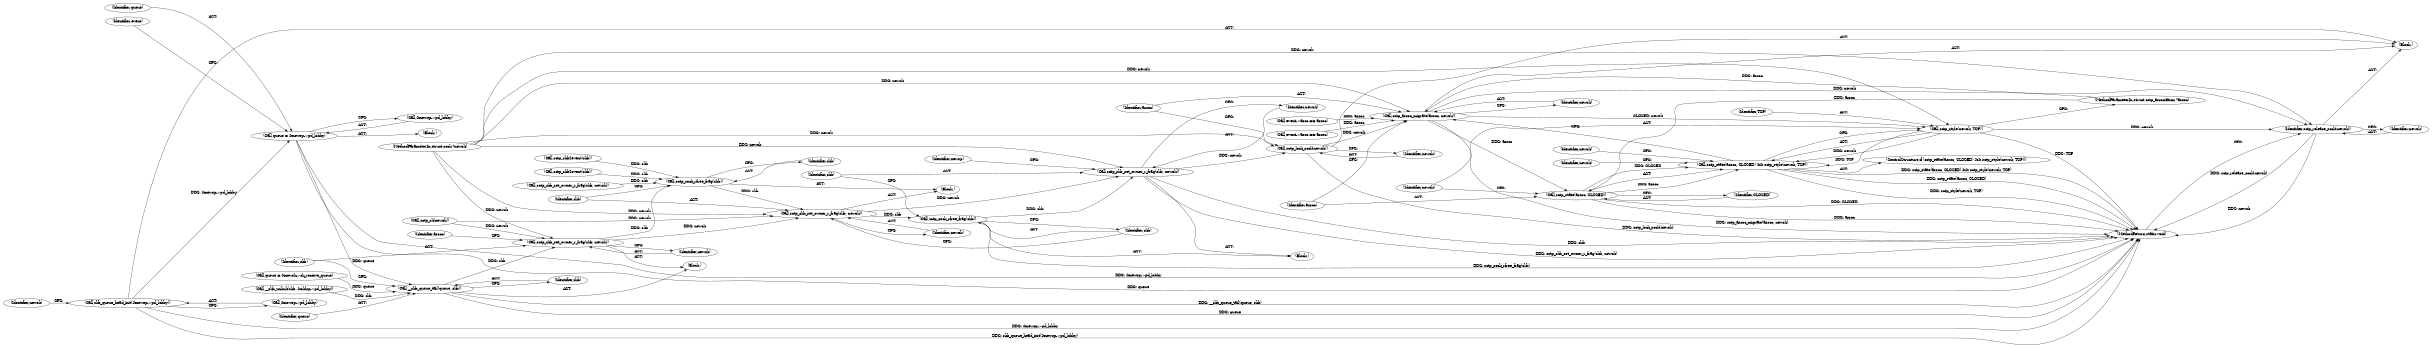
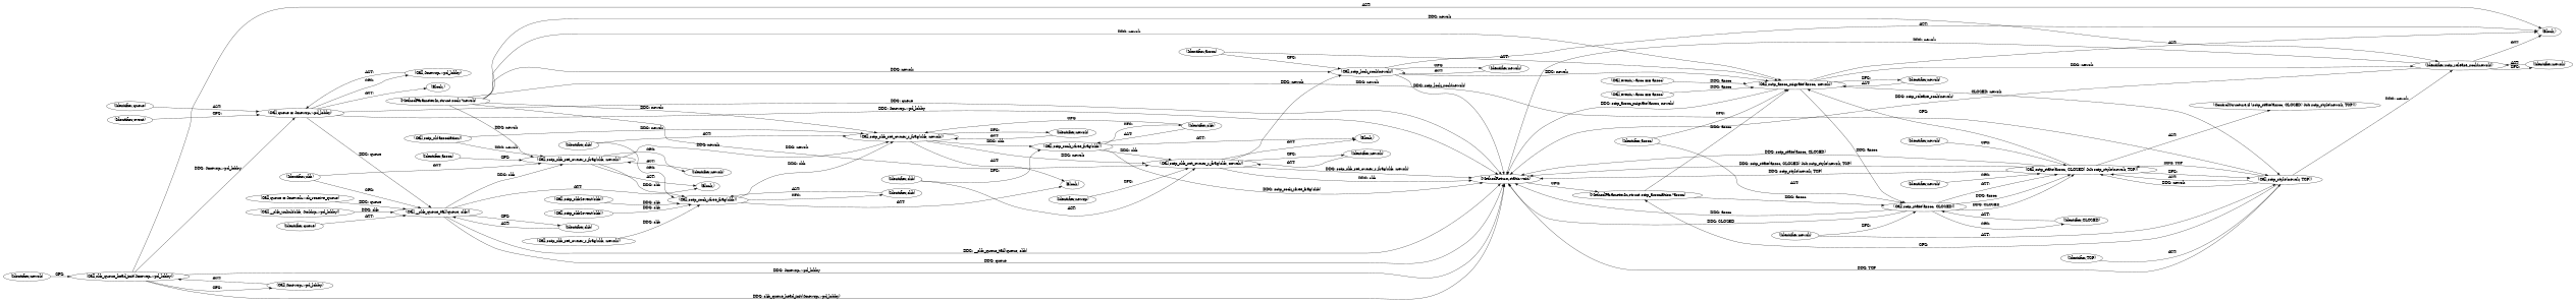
  digraph {
    rankdir=LR
    n1 [label="(Call,queue = &newsp->pd_lobby)"]
    n2 [label="(Call,__skb_queue_tail(queue, skb))"]
    n3 [label="(Block,)"]
    n4 [label="(MethodReturn,static void)"]
    n5 [label="(Call,&newsp->pd_lobby)"]
    n6 [label="(Call,sctp_skb_set_owner_r_frag(skb, newsk))"]
    n7 [label="(Identifier,skb)"]
    n8 [label="(Block,)"]
    n9 [label="(Identifier,sctp_release_sock(newsk))"]
    n10 [label="(Call,skb_queue_head_init(&newsp->pd_lobby))"]
    n11 [label="(Block,)"]
    n12 [label="(Call,&newsp->pd_lobby)"]
    n13 [label="(Call,sctp_sock_rfree_frag(skb))"]
    n14 [label="(Call,sctp_skb_set_owner_r_frag(skb, newsk))"]
    n15 [label="(Identifier,newsk)"]
    n16 [label="(Identifier,skb)"]
    n17 [label="(Block,)"]
    n18 [label="(Call,sctp_sock_rfree_frag(skb))"]
    n19 [label="(Call,sctp_skb_set_owner_r_frag(skb, newsk))"]
    n20 [label="(Identifier,newsk)"]
    n21 [label="(Identifier,skb)"]
    n22 [label="(Block,)"]
    n23 [label="(Call,sctp_lock_sock(newsk))"]
    n24 [label="(Identifier,newsk)"]
    n25 [label="(Call,sctp_assoc_migrate(assoc, newsk))"]
    n26 [label="(Identifier,newsk)"]
    n27 [label="(Call,sctp_state(assoc, CLOSED))"]
    n28 [label="(Call,sctp_style(newsk, TCP))"]
    n29 [label="(Identifier,newsk)"]
    n30 [label="(Call,sctp_state(assoc, CLOSED) && sctp_style(newsk, TCP))"]
    n31 [label="(Identifier,CLOSED)"]
    n32 [label="(MethodParameterIn,struct sctp_association *assoc)"]
    n33 [label="(Identifier,newsk)"]
    n34 [label="(ControlStructure,if (sctp_state(assoc, CLOSED) && sctp_style(newsk, TCP)))"]
    n35 [label="(Identifier,TCP)"]
    n36 [label="(Call,sctp_skb2event(skb))"]
    n37 [label="(Identifier,queue)"]
    n38 [label="(Call,sctp_skb2event(skb))"]
    n39 [label="(Identifier,assoc)"]
    n40 [label="(Identifier,skb)"]
    n41 [label="(Identifier,assoc)"]
    n42 [label="(Call,sctp_skb_set_owner_r_frag(skb, newsk))"]
    n43 [label="(Identifier,skb)"]
    n44 [label="(Call,event->asoc == assoc)"]
    n45 [label="(Identifier,newsk)"]
    n46 [label="(Identifier,newsk)"]
    n47 [label="(Identifier,assoc)"]
    n48 [label="(Identifier,queue)"]
    n49 [label="(MethodParameterIn,struct sock *newsk)"]
    n50 [label="(Identifier,newsp)"]
    n51 [label="(Call,event->asoc == assoc)"]
    n52 [label="(Identifier,event)"]
    n53 [label="(Call,queue = &newsk->sk_receive_queue)"]
    n54 [label="(Identifier,skb)"]
    n55 [label="(Identifier,newsk)"]
    n56 [label="(Identifier,newsk)"]
-   n57 [label="(Call,sctp_sk(newsk))"]
+   n57 [label="(Call,sctp_sk(association))"]
    n58 [label="(Call,__skb_unlink(skb, &oldsp->pd_lobby))"]
    n1 -> n2 [label="DDG: queue"]
    n1 -> n3 [label="AST: "]
    n1 -> n4 [label="DDG: &newsp->pd_lobby"]
    n1 -> n4 [label="DDG: queue"]
    n1 -> n5 [label="CFG: "]
    n2 -> n4 [label="DDG: __skb_queue_tail(queue, skb)"]
    n2 -> n4 [label="DDG: queue"]
    n2 -> n6 [label="DDG: skb"]
    n2 -> n7 [label="CFG: "]
    n2 -> n8 [label="AST: "]
-   n4 -> n9 [label="CFG: "]
+   n4 -> n32 [label="CFG: "]
    n5 -> n1 [label="AST: "]
    n6 -> n8 [label="AST: "]
    n6 -> n13 [label="DDG: skb"]
    n6 -> n14 [label="DDG: newsk"]
    n6 -> n15 [label="CFG: "]
    n7 -> n2 [label="AST: "]
    n9 -> n4 [label="DDG: sctp_release_sock(newsk)"]
    n9 -> n4 [label="DDG: newsk"]
    n9 -> n11 [label="AST: "]
    n9 -> n33 [label="CFG: "]
    n10 -> n1 [label="DDG: &newsp->pd_lobby"]
    n10 -> n4 [label="DDG: skb_queue_head_init(&newsp->pd_lobby)"]
    n10 -> n4 [label="DDG: &newsp->pd_lobby"]
    n10 -> n11 [label="AST: "]
    n10 -> n12 [label="CFG: "]
    n12 -> n10 [label="AST: "]
    n13 -> n14 [label="DDG: skb"]
    n13 -> n16 [label="CFG: "]
    n13 -> n17 [label="AST: "]
    n14 -> n17 [label="AST: "]
    n14 -> n18 [label="DDG: skb"]
    n14 -> n19 [label="DDG: newsk"]
    n14 -> n20 [label="CFG: "]
    n15 -> n6 [label="AST: "]
    n16 -> n13 [label="AST: "]
    n18 -> n4 [label="DDG: sctp_sock_rfree_frag(skb)"]
    n18 -> n19 [label="DDG: skb"]
    n18 -> n21 [label="CFG: "]
    n18 -> n22 [label="AST: "]
    n19 -> n4 [label="DDG: skb"]
    n19 -> n4 [label="DDG: sctp_skb_set_owner_r_frag(skb, newsk)"]
    n19 -> n22 [label="AST: "]
    n19 -> n23 [label="DDG: newsk"]
    n19 -> n24 [label="CFG: "]
    n20 -> n14 [label="AST: "]
    n21 -> n14 [label="CFG: "]
    n21 -> n18 [label="AST: "]
    n23 -> n4 [label="DDG: sctp_lock_sock(newsk)"]
    n23 -> n11 [label="AST: "]
    n23 -> n25 [label="DDG: newsk"]
    n23 -> n26 [label="CFG: "]
    n24 -> n19 [label="AST: "]
    n25 -> n4 [label="DDG: sctp_assoc_migrate(assoc, newsk)"]
    n25 -> n9 [label="DDG: newsk"]
    n25 -> n11 [label="AST: "]
    n25 -> n27 [label="DDG: assoc"]
    n25 -> n28 [label="CLOSED: newsk"]
    n25 -> n29 [label="CFG: "]
    n26 -> n23 [label="AST: "]
    n27 -> n4 [label="DDG: CLOSED"]
    n27 -> n4 [label="DDG: assoc"]
    n27 -> n30 [label="AST: "]
    n27 -> n30 [label="DDG: assoc"]
    n27 -> n30 [label="DDG: CLOSED"]
    n27 -> n31 [label="CFG: "]
    n28 -> n4 [label="DDG: TCP"]
    n28 -> n9 [label="DDG: newsk"]
    n28 -> n30 [label="AST: "]
    n28 -> n30 [label="DDG: newsk"]
    n28 -> n30 [label="DDG: TCP"]
    n28 -> n32 [label="CFG: "]
    n29 -> n25 [label="AST: "]
    n30 -> n4 [label="DDG: sctp_state(assoc, CLOSED) && sctp_style(newsk, TCP)"]
    n30 -> n4 [label="DDG: sctp_state(assoc, CLOSED)"]
    n30 -> n4 [label="DDG: sctp_style(newsk, TCP)"]
    n30 -> n25 [label="CFG: "]
    n30 -> n28 [label="CFG: "]
    n30 -> n34 [label="AST: "]
    n31 -> n27 [label="AST: "]
    n32 -> n25 [label="DDG: assoc"]
    n32 -> n27 [label="DDG: assoc"]
    n33 -> n9 [label="AST: "]
    n35 -> n28 [label="AST: "]
    n36 -> n13 [label="DDG: skb"]
    n37 -> n1 [label="AST: "]
    n38 -> n13 [label="DDG: skb"]
    n39 -> n6 [label="CFG: "]
    n40 -> n18 [label="CFG: "]
    n40 -> n19 [label="AST: "]
    n41 -> n23 [label="CFG: "]
    n41 -> n25 [label="AST: "]
    n42 -> n13 [label="DDG: skb"]
    n43 -> n13 [label="CFG: "]
    n43 -> n14 [label="AST: "]
    n44 -> n25 [label="DDG: assoc"]
    n45 -> n30 [label="CFG: "]
    n46 -> n10 [label="CFG: "]
    n47 -> n25 [label="CFG: "]
    n47 -> n27 [label="AST: "]
    n48 -> n2 [label="AST: "]
    n49 -> n6 [label="DDG: newsk"]
    n49 -> n9 [label="DDG: newsk"]
    n49 -> n14 [label="DDG: newsk"]
    n49 -> n19 [label="DDG: newsk"]
    n49 -> n23 [label="DDG: newsk"]
    n49 -> n25 [label="DDG: newsk"]
    n49 -> n28 [label="DDG: newsk"]
    n50 -> n19 [label="CFG: "]
    n51 -> n25 [label="DDG: assoc"]
    n52 -> n1 [label="CFG: "]
    n53 -> n2 [label="DDG: queue"]
    n54 -> n2 [label="CFG: "]
    n54 -> n6 [label="AST: "]
    n55 -> n30 [label="CFG: "]
    n56 -> n27 [label="CFG: "]
    n56 -> n28 [label="AST: "]
    n57 -> n6 [label="DDG: newsk"]
    n57 -> n14 [label="DDG: newsk"]
    n58 -> n2 [label="DDG: skb"]
  }
